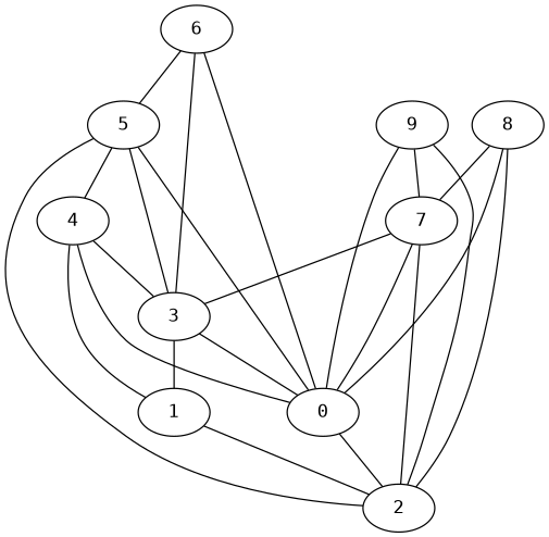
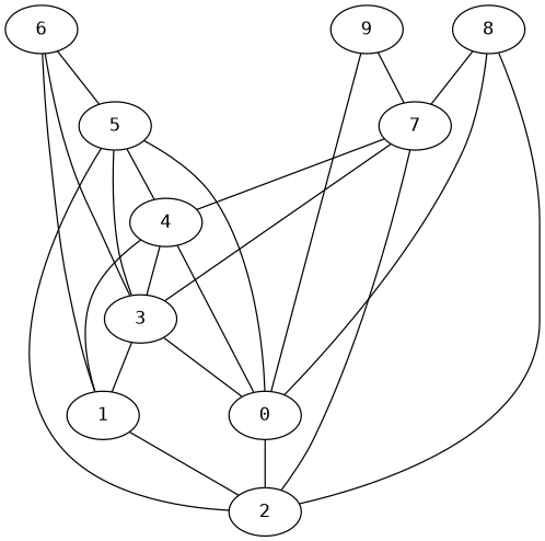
  graph {
    fontname="DejaVu Sans Mono"
    node [fontname="DejaVu Sans Mono"]
    edge [fontname="DejaVu Sans Mono"]
    n1 [label=0]
    n2 [label=2]
    n3 [label=1]
    n4 [label=3]
    n5 [label=4]
    n6 [label=5]
    n7 [label=6]
    n8 [label=7]
    n9 [label=8]
    n10 [label=9]
    n1 -- n2
    n3 -- n2
    n4 -- n1
    n4 -- n3
    n5 -- n1
    n5 -- n3
    n5 -- n4
    n6 -- n1
    n6 -- n2
    n6 -- n4
    n6 -- n5
-   n7 -- n1
+   n7 -- n3
    n7 -- n4
    n7 -- n6
-   n8 -- n1
+   n8 -- n5
    n8 -- n2
    n8 -- n4
    n9 -- n1
    n9 -- n2
    n9 -- n8
    n10 -- n1
-   n10 -- n2
    n10 -- n8
  }
